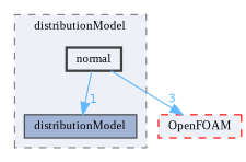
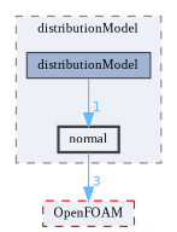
  digraph {
    compound=true
    fontname="Liberation Serif"
    node [color=grey25 fillcolor="#edf0f7" fontname="Liberation Serif" fontsize=10 shape=box]
    edge [color=steelblue1 fontcolor=steelblue1 fontname="Liberation Serif" fontsize=10 labeldistance=1.5 labelfontname=Helvetica labelfontsize=10]
    n1 [fillcolor="#a2b4d6" height=0.2 label=distributionModel style=filled width=0.4]
    n2 [height=0.2 label=normal style="filled,bold" width=0.4]
    n3 [color=red height=0.2 label=OpenFOAM style="filled,dashed" width=0.4]
    subgraph cluster_1 {
      bgcolor="#edf0f7"
      fontsize=10
      label=distributionModel
      pencolor=grey50
      style="filled,dashed"
      n1
      n2
    }
-   n2 -> n1 [headlabel=1]
+   n1 -> n2 [headlabel=1]
    n2 -> n3 [headlabel=3]
  }
